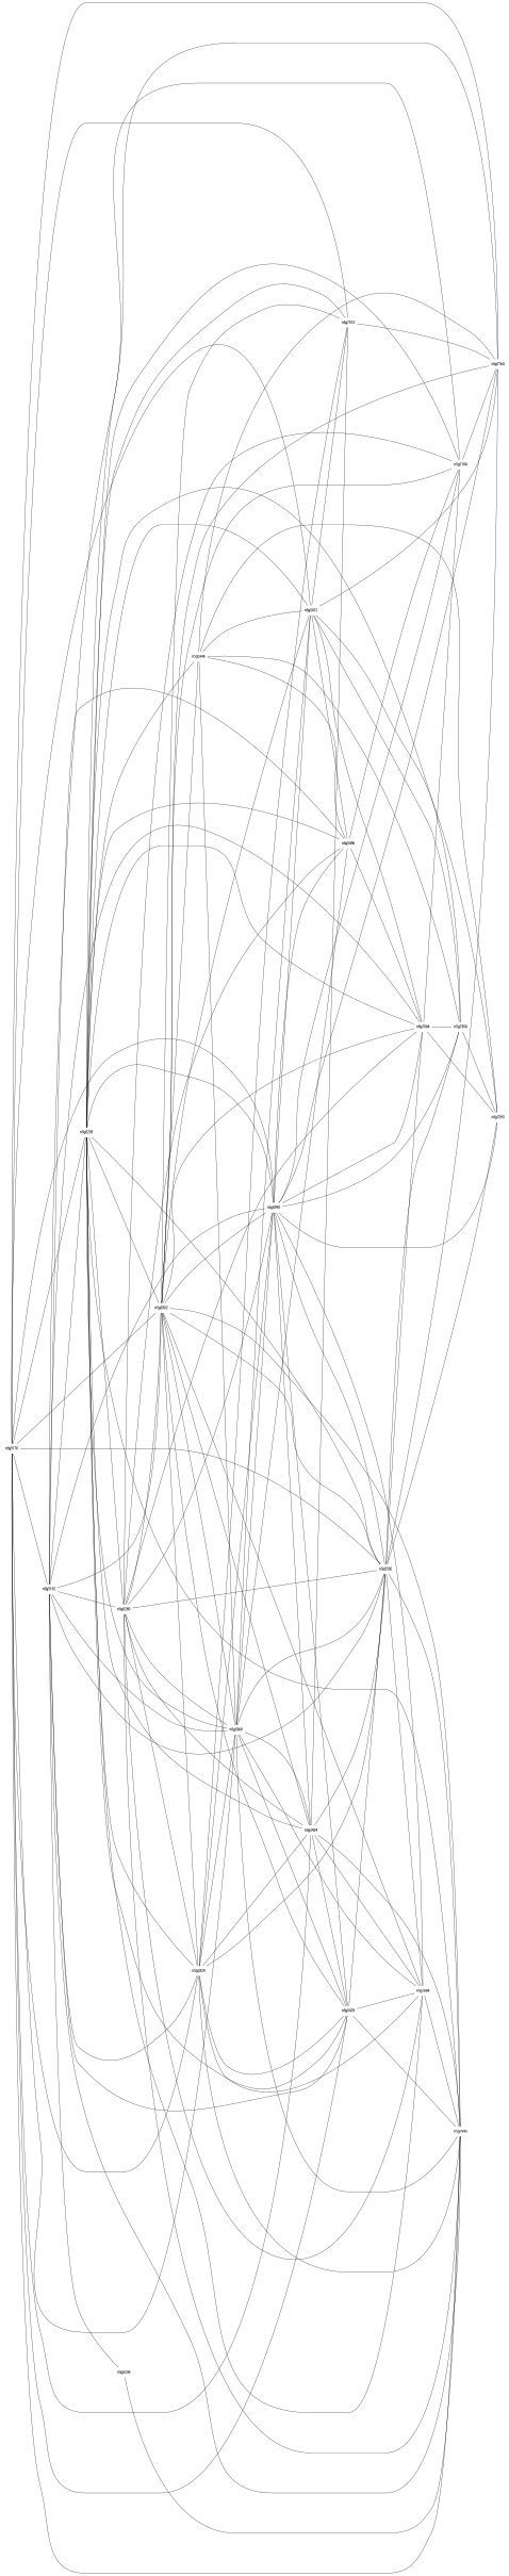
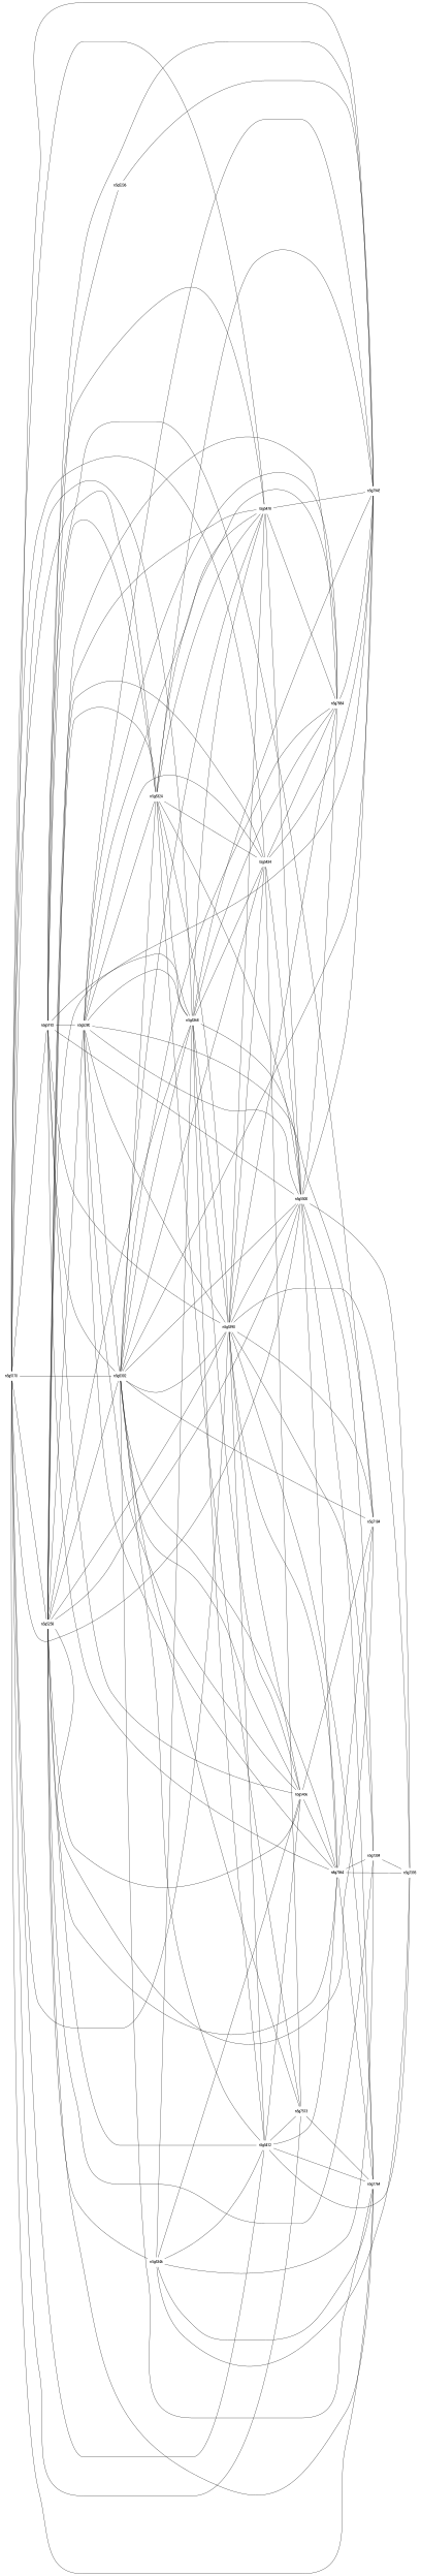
  strict graph {
    fontname="Roboto Condensed"
    nodesep=1
    rankdir=LR
    ranksep=1
    node [fontname="Roboto Condensed" shape=none]
    edge [fontname="Roboto Condensed"]
    n5g5170
    n5g5192
    n5g5258
    n5g5302
    n5g5324
    n5g5368
    n5g5390
    n5g5412
    n5g5434
    n5g5478
    n5g5500
    n5g7513
    n5g7764
    n5g7945
    n5g5236
    n5g5280
    n5g5456
    n18 [label=n8g7064]
    n5g7184
    n5g5346
    n5g7304
    n5g7884
    n5g7393
    n5g5170 -- n5g5192
    n5g5170 -- n5g5258
    n5g5170 -- n5g5302
    n5g5170 -- n5g5324
    n5g5170 -- n5g5368
    n5g5170 -- n5g5390
    n5g5170 -- n5g5412
    n5g5170 -- n5g5434
    n5g5170 -- n5g5478
    n5g5170 -- n5g5500
    n5g5170 -- n5g7513
    n5g5170 -- n5g7764
    n5g5170 -- n5g7945
-   n5g5192 -- n5g5258
    n5g5192 -- n5g5302
    n5g5192 -- n5g5324
    n5g5192 -- n5g5368
    n5g5192 -- n5g5390
    n5g5192 -- n5g5478
    n5g5192 -- n5g5500
    n5g5192 -- n5g7945
    n5g5192 -- n5g5236
    n5g5192 -- n5g5280
    n5g5192 -- n5g5456
    n5g5192 -- n18
    n5g5192 -- n5g7184
    n5g5258 -- n5g5302
    n5g5258 -- n5g5324
    n5g5258 -- n5g5368
    n5g5258 -- n5g5390
    n5g5258 -- n5g5412
    n5g5258 -- n5g5434
    n5g5258 -- n5g5478
    n5g5258 -- n5g5500
-   n5g5258 -- n5g7513
    n5g5258 -- n5g7764
    n5g5258 -- n5g7945
    n5g5258 -- n5g5280
    n5g5258 -- n5g5456
    n5g5258 -- n18
    n5g5258 -- n5g7184
    n5g5258 -- n5g5346
    n5g5258 -- n5g7304
    n5g5258 -- n5g7884
    n5g5302 -- n5g5324
    n5g5302 -- n5g5368
    n5g5302 -- n5g5390
    n5g5302 -- n5g5412
    n5g5302 -- n5g5434
    n5g5302 -- n5g5478
    n5g5302 -- n5g5500
    n5g5302 -- n5g7513
    n5g5302 -- n5g7764
    n5g5302 -- n5g7945
-   n5g5302 -- n5g5346
+   n5g5302 -- n5g5456
    n5g5302 -- n18
    n5g5302 -- n5g7184
    n5g5302 -- n5g7884
    n5g5324 -- n5g5368
    n5g5324 -- n5g5390
    n5g5324 -- n5g5434
    n5g5324 -- n5g5478
    n5g5324 -- n5g5500
    n5g5324 -- n5g7513
    n5g5324 -- n5g7945
    n5g5324 -- n5g7884
    n5g5368 -- n5g5390
    n5g5368 -- n5g5412
    n5g5368 -- n5g5434
    n5g5368 -- n5g5478
    n5g5368 -- n5g5500
    n5g5368 -- n5g7945
    n5g5368 -- n5g5456
    n5g5368 -- n5g7884
    n5g5390 -- n5g5412
    n5g5390 -- n5g5434
    n5g5390 -- n5g5478
    n5g5390 -- n5g5500
    n5g5390 -- n5g7764
    n5g5390 -- n5g5456
    n5g5390 -- n18
    n5g5390 -- n5g7184
    n5g5390 -- n5g7304
    n5g5390 -- n5g7884
    n5g5390 -- n5g7393
    n5g5412 -- n5g7513
    n5g5412 -- n5g7764
    n5g5412 -- n5g5456
    n5g5412 -- n18
-   n5g5412 -- n5g7304
    n5g5412 -- n5g7393
-   n5g5434 -- n5g5478
+   n5g5280 -- n5g5478
    n5g5434 -- n5g5500
    n5g5434 -- n5g7513
    n5g5434 -- n5g7945
    n5g5434 -- n5g7884
    n5g5478 -- n5g5500
    n5g5478 -- n5g7945
    n5g5478 -- n5g7884
    n5g5500 -- n5g7764
    n5g5500 -- n5g7945
    n5g5500 -- n18
    n5g5500 -- n5g7304
    n5g5500 -- n5g7884
    n5g5500 -- n5g7393
    n5g7513 -- n5g7764
    n5g5236 -- n5g7945
    n5g5280 -- n5g5302
    n5g5280 -- n5g5324
    n5g5280 -- n5g5368
    n5g5280 -- n5g5390
    n5g5280 -- n5g5434
    n5g5280 -- n5g5500
    n5g5280 -- n5g7945
    n5g5280 -- n5g5456
    n5g5280 -- n18
    n5g5280 -- n5g7184
    n5g5280 -- n5g7884
    n5g5456 -- n18
    n5g5456 -- n5g7184
-   n5g7184 -- n5g7764
+   n18 -- n5g7764
    n18 -- n5g7184
    n18 -- n5g7304
    n18 -- n5g7393
    n5g5346 -- n5g5368
    n5g5346 -- n5g5412
    n5g5346 -- n5g7764
    n5g5346 -- n5g5456
    n5g5346 -- n5g7304
    n5g5346 -- n5g7393
    n5g7304 -- n5g7393
    n5g7884 -- n5g7945
  }
